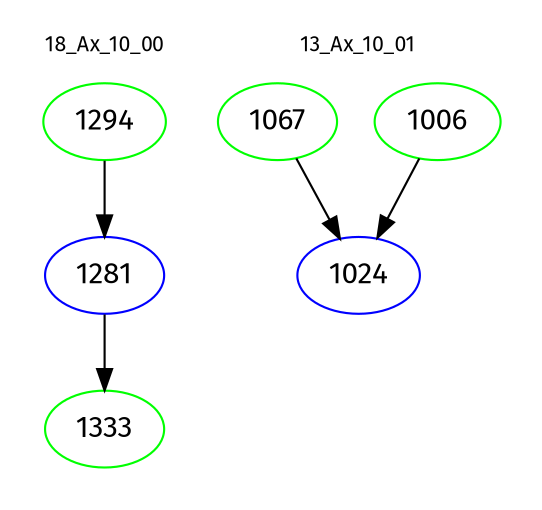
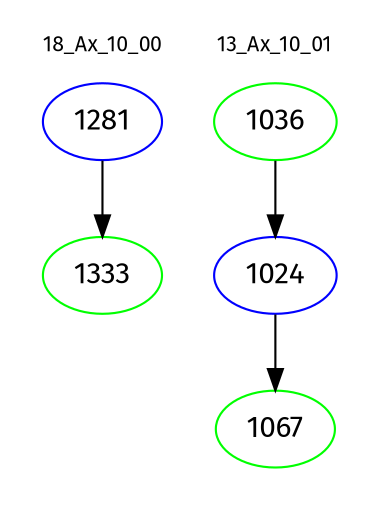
  digraph {
    fontname="Fira Sans"
    node [color=green fontname="Fira Sans"]
    edge [color=black fontname="Fira Sans"]
-   n1 [label=1294]
    n2 [color=blue label=1281]
    n3 [label=1333]
-   n4 [label=1006]
+   n4 [label=1036]
    n5 [color=blue label=1024]
    n6 [label=1067]
    subgraph cluster_1 {
      color=white
      fontsize=10
      label="18_Ax_10_00"
-     n1
      n2
      n3
    }
    subgraph cluster_2 {
      color=white
      fontsize=10
      label="13_Ax_10_01"
      n4
      n5
      n6
    }
-   n1 -> n2
    n2 -> n3
    n4 -> n5
-   n6 -> n5
+   n5 -> n6
  }
